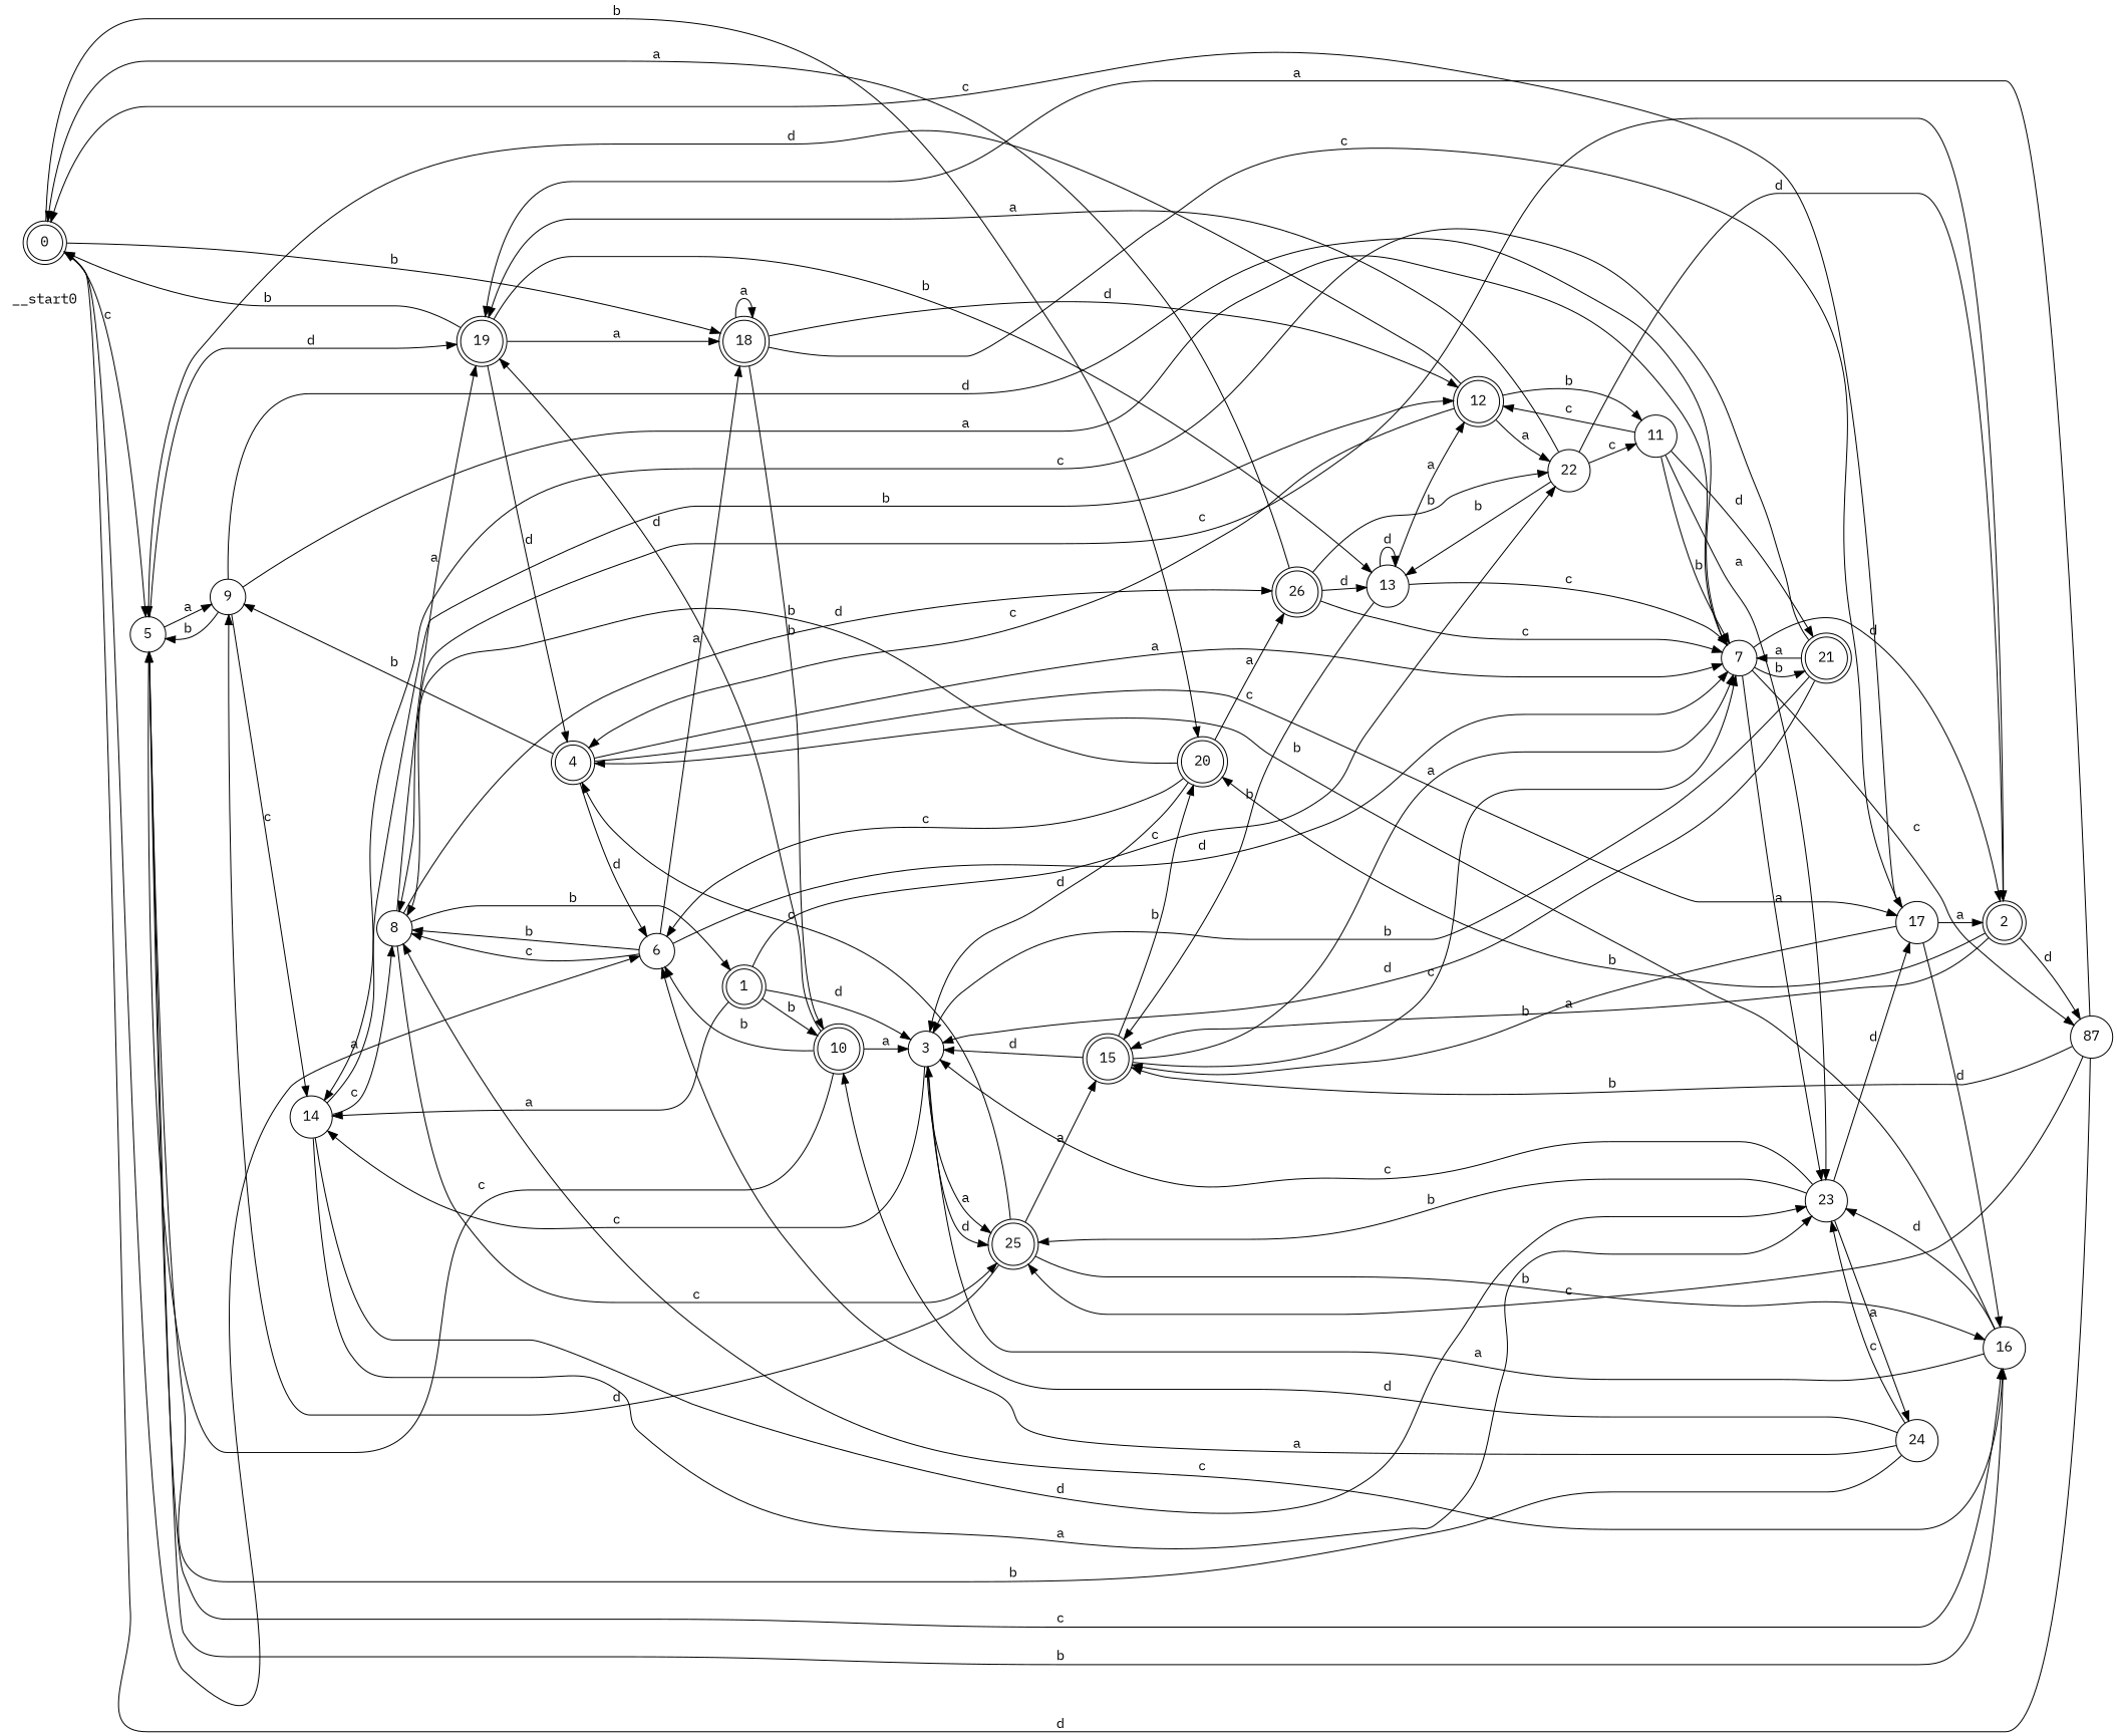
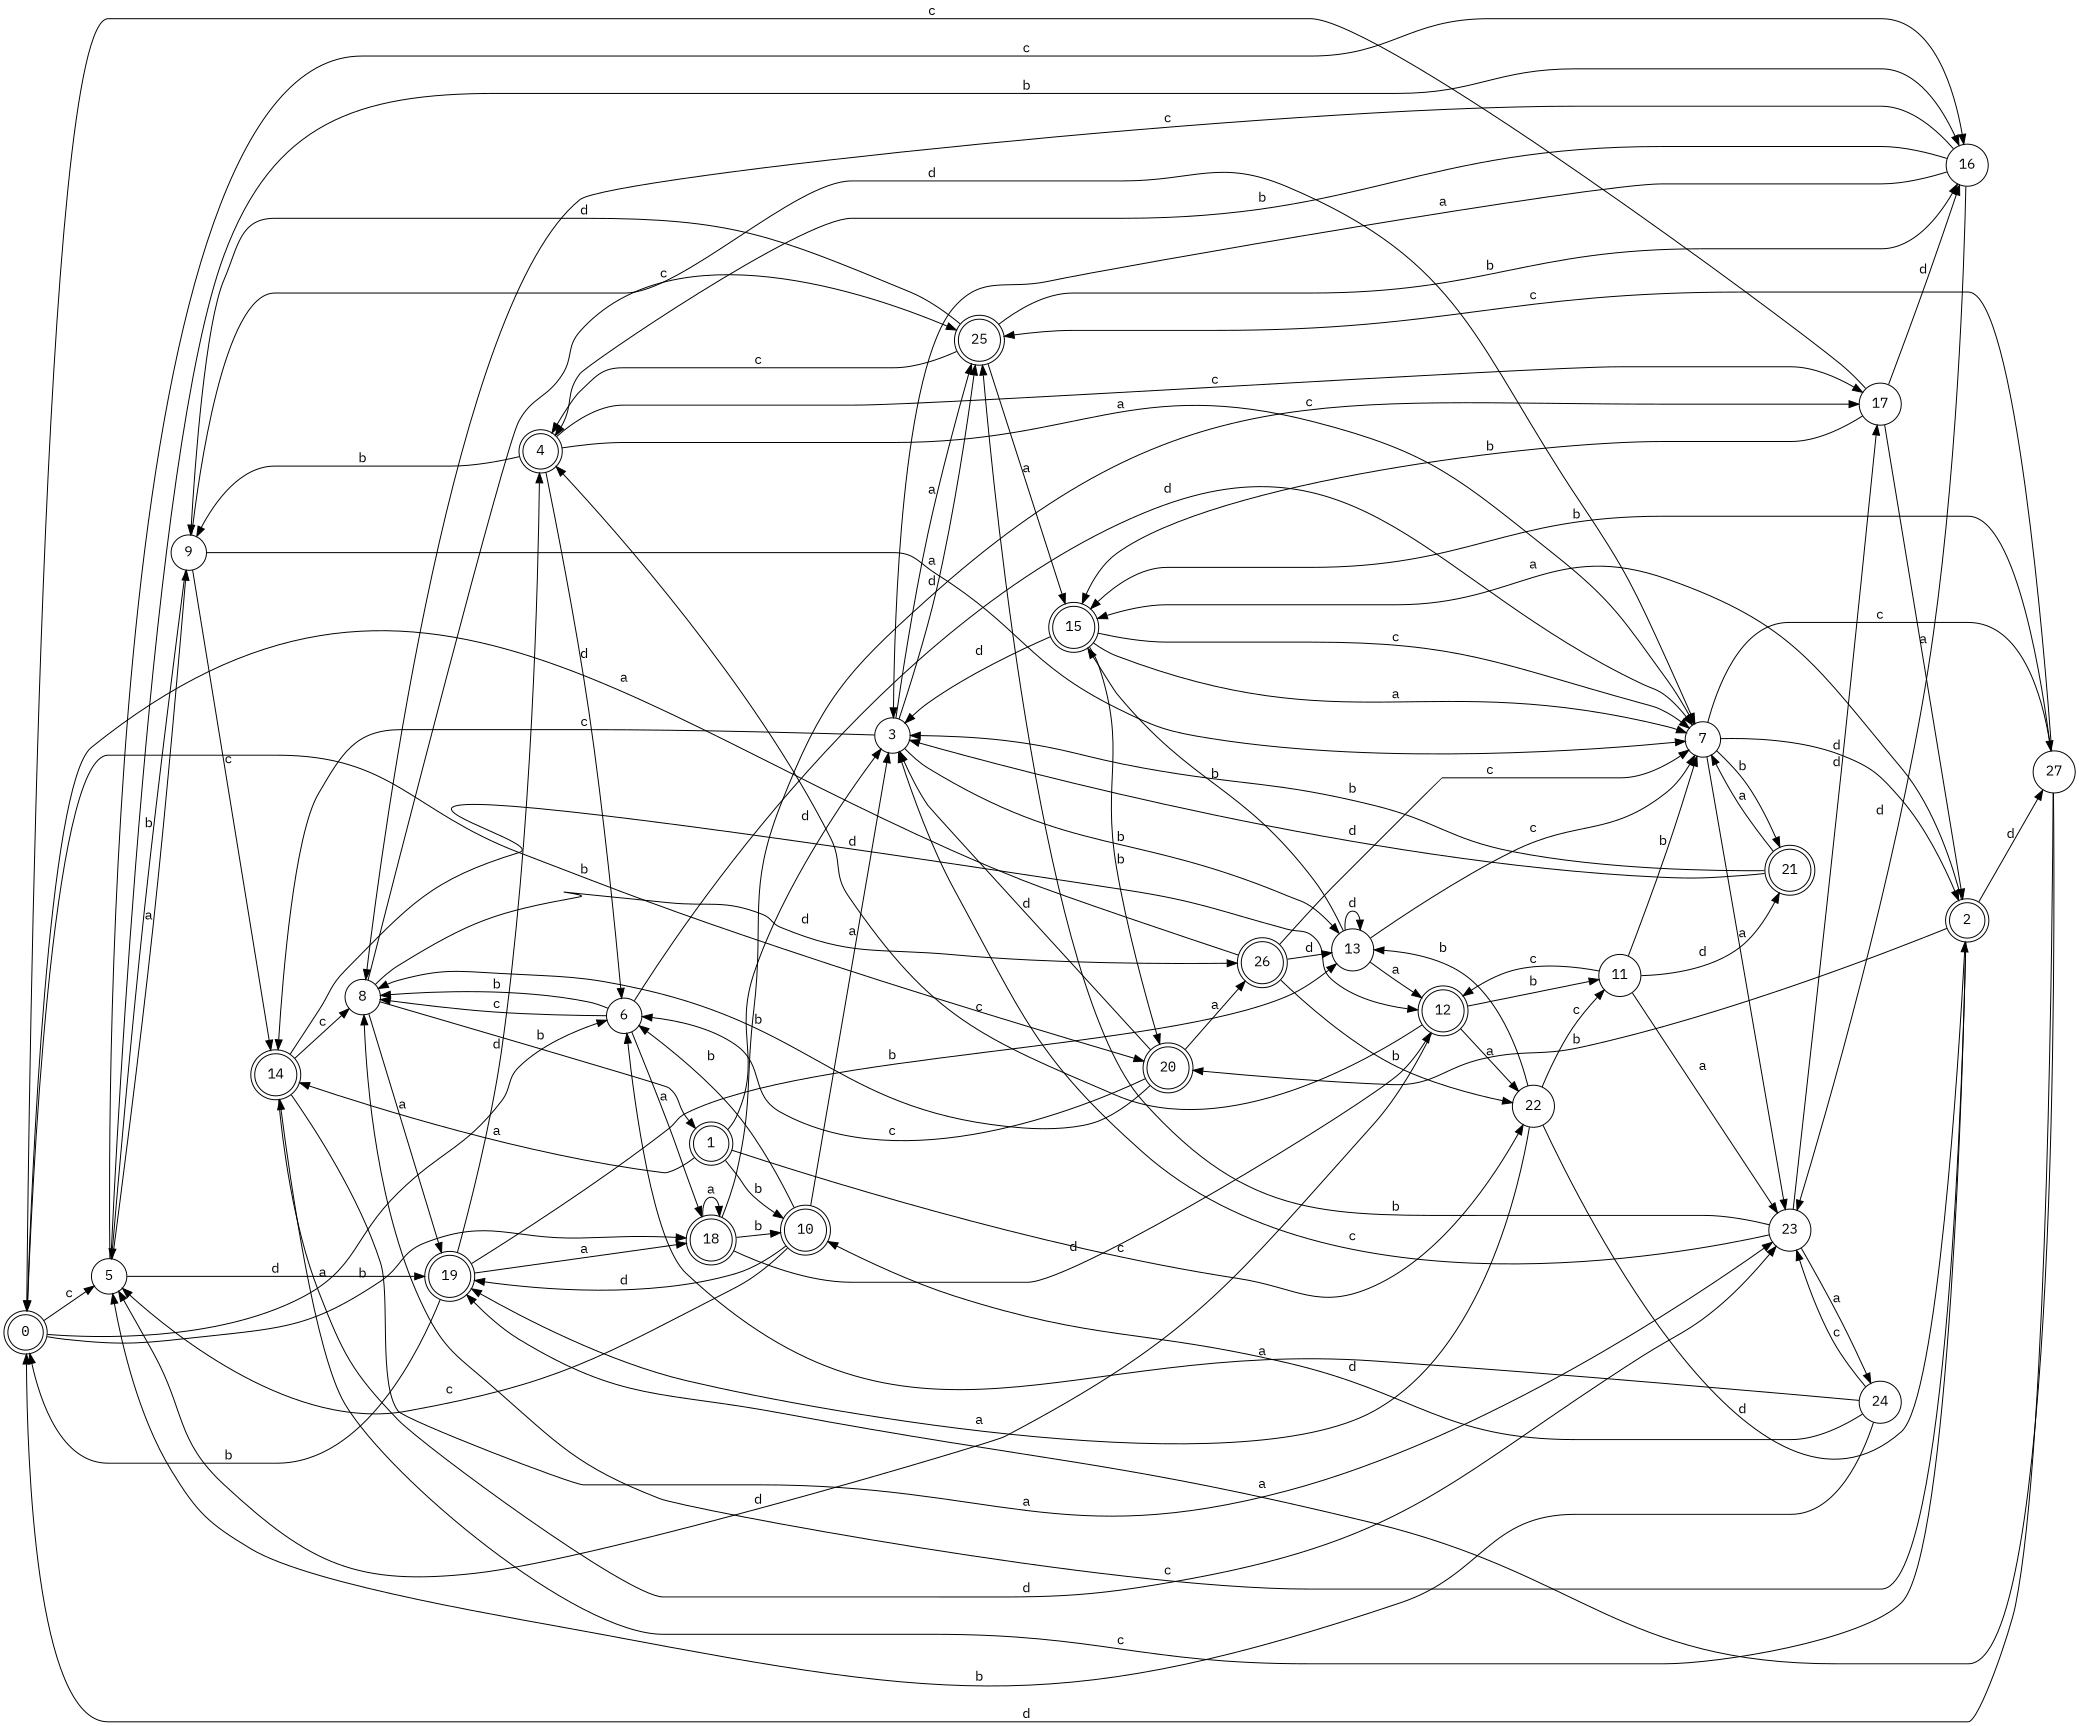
  digraph {
    fontname="IBM Plex Mono"
    rankdir=LR
    node [fontname="IBM Plex Mono" shape=circle color=black fillcolor=white style=filled]
    edge [fontname="IBM Plex Mono"]
-   __start0 [shape=none color="" fillcolor="" style=""]
    n2 [label=0 shape=doublecircle style="rounded,filled"]
    n3 [label=5]
    n4 [label=6]
    n5 [label=18 shape=doublecircle style="rounded,filled"]
    n6 [label=20 shape=doublecircle style="rounded,filled"]
    n7 [label=9]
    n8 [label=16]
    n9 [label=19 shape=doublecircle style="rounded,filled"]
    n10 [label=8]
    n11 [label=7]
    n12 [label=10 shape=doublecircle style="rounded,filled"]
    n13 [label=17]
    n14 [label=12 shape=doublecircle style="rounded,filled"]
    n15 [label=3]
    n16 [label=26 shape=doublecircle style="rounded,filled"]
    n17 [label=1 shape=doublecircle style="rounded,filled"]
-   n18 [label=14]
+   n18 [label=14 shape=doublecircle]
    n19 [label=22]
    n20 [label=13]
    n21 [label=25 shape=doublecircle style="rounded,filled"]
    n22 [label=23]
    n23 [label=2 shape=doublecircle style="rounded,filled"]
    n24 [label=11]
    n25 [label=15 shape=doublecircle style="rounded,filled"]
-   n26 [label=87]
+   n26 [label=27]
    n27 [label=4 shape=doublecircle style="rounded,filled"]
    n28 [label=21 shape=doublecircle style="rounded,filled"]
    n29 [label=24]
    n2 -> n3 [label=c]
    n2 -> n4 [label=a]
    n2 -> n5 [label=b]
    n2 -> n6 [label=b]
    n3 -> n7 [label=a]
    n3 -> n8 [label=b]
    n3 -> n8 [label=c]
    n3 -> n9 [label=d]
    n4 -> n5 [label=a]
    n4 -> n10 [label=b]
    n4 -> n10 [label=c]
    n4 -> n11 [label=d]
    n5 -> n5 [label=a]
    n5 -> n12 [label=b]
    n5 -> n13 [label=c]
    n5 -> n14 [label=d]
    n6 -> n4 [label=c]
    n6 -> n10 [label=b]
    n6 -> n15 [label=d]
    n6 -> n16 [label=a]
    n7 -> n3 [label=b]
    n7 -> n11 [label=a]
    n7 -> n11 [label=d]
    n7 -> n18 [label=c]
    n8 -> n10 [label=c]
    n8 -> n15 [label=a]
    n8 -> n22 [label=d]
    n8 -> n27 [label=b]
    n9 -> n2 [label=b]
    n9 -> n5 [label=a]
    n9 -> n20 [label=b]
    n9 -> n27 [label=d]
    n10 -> n9 [label=a]
    n10 -> n16 [label=d]
    n10 -> n17 [label=b]
    n10 -> n21 [label=c]
    n11 -> n22 [label=a]
    n11 -> n23 [label=d]
    n11 -> n26 [label=c]
    n11 -> n28 [label=b]
    n12 -> n3 [label=c]
    n12 -> n4 [label=b]
    n12 -> n9 [label=d]
    n12 -> n15 [label=a]
    n13 -> n2 [label=c]
    n13 -> n8 [label=d]
    n13 -> n23 [label=a]
    n13 -> n25 [label=b]
    n14 -> n3 [label=d]
    n14 -> n19 [label=a]
    n14 -> n24 [label=b]
    n14 -> n27 [label=c]
    n15 -> n18 [label=c]
+   n15 -> n20 [label=b]
    n15 -> n21 [label=a]
    n15 -> n21 [label=d]
    n16 -> n2 [label=a]
    n16 -> n11 [label=c]
    n16 -> n19 [label=b]
    n16 -> n20 [label=d]
    n17 -> n12 [label=b]
    n17 -> n15 [label=d]
    n17 -> n18 [label=a]
    n17 -> n19 [label=c]
    n18 -> n10 [label=c]
-   n18 -> n14 [label=b]
+   n18 -> n14 [label=d]
    n18 -> n22 [label=a]
    n18 -> n22 [label=d]
    n19 -> n9 [label=a]
    n19 -> n20 [label=b]
    n19 -> n23 [label=d]
    n19 -> n24 [label=c]
    n20 -> n11 [label=c]
    n20 -> n14 [label=a]
    n20 -> n20 [label=d]
    n20 -> n25 [label=b]
    n21 -> n7 [label=d]
    n21 -> n8 [label=b]
    n21 -> n25 [label=a]
    n21 -> n27 [label=c]
    n22 -> n13 [label=d]
    n22 -> n15 [label=c]
    n22 -> n21 [label=b]
    n22 -> n29 [label=a]
    n23 -> n6 [label=b]
    n23 -> n10 [label=c]
    n23 -> n25 [label=a]
    n23 -> n26 [label=d]
    n24 -> n11 [label=b]
    n24 -> n14 [label=c]
    n24 -> n22 [label=a]
    n24 -> n28 [label=d]
    n25 -> n6 [label=b]
    n25 -> n11 [label=a]
    n25 -> n11 [label=c]
    n25 -> n15 [label=d]
    n26 -> n2 [label=d]
    n26 -> n9 [label=a]
    n26 -> n21 [label=c]
    n26 -> n25 [label=b]
    n27 -> n4 [label=d]
    n27 -> n7 [label=b]
    n27 -> n11 [label=a]
    n27 -> n13 [label=c]
    n28 -> n11 [label=a]
    n28 -> n15 [label=b]
    n28 -> n15 [label=d]
-   n28 -> n18 [label=c]
+   n23 -> n18 [label=c]
    n29 -> n3 [label=b]
    n29 -> n4 [label=a]
    n29 -> n12 [label=d]
    n29 -> n22 [label=c]
  }
